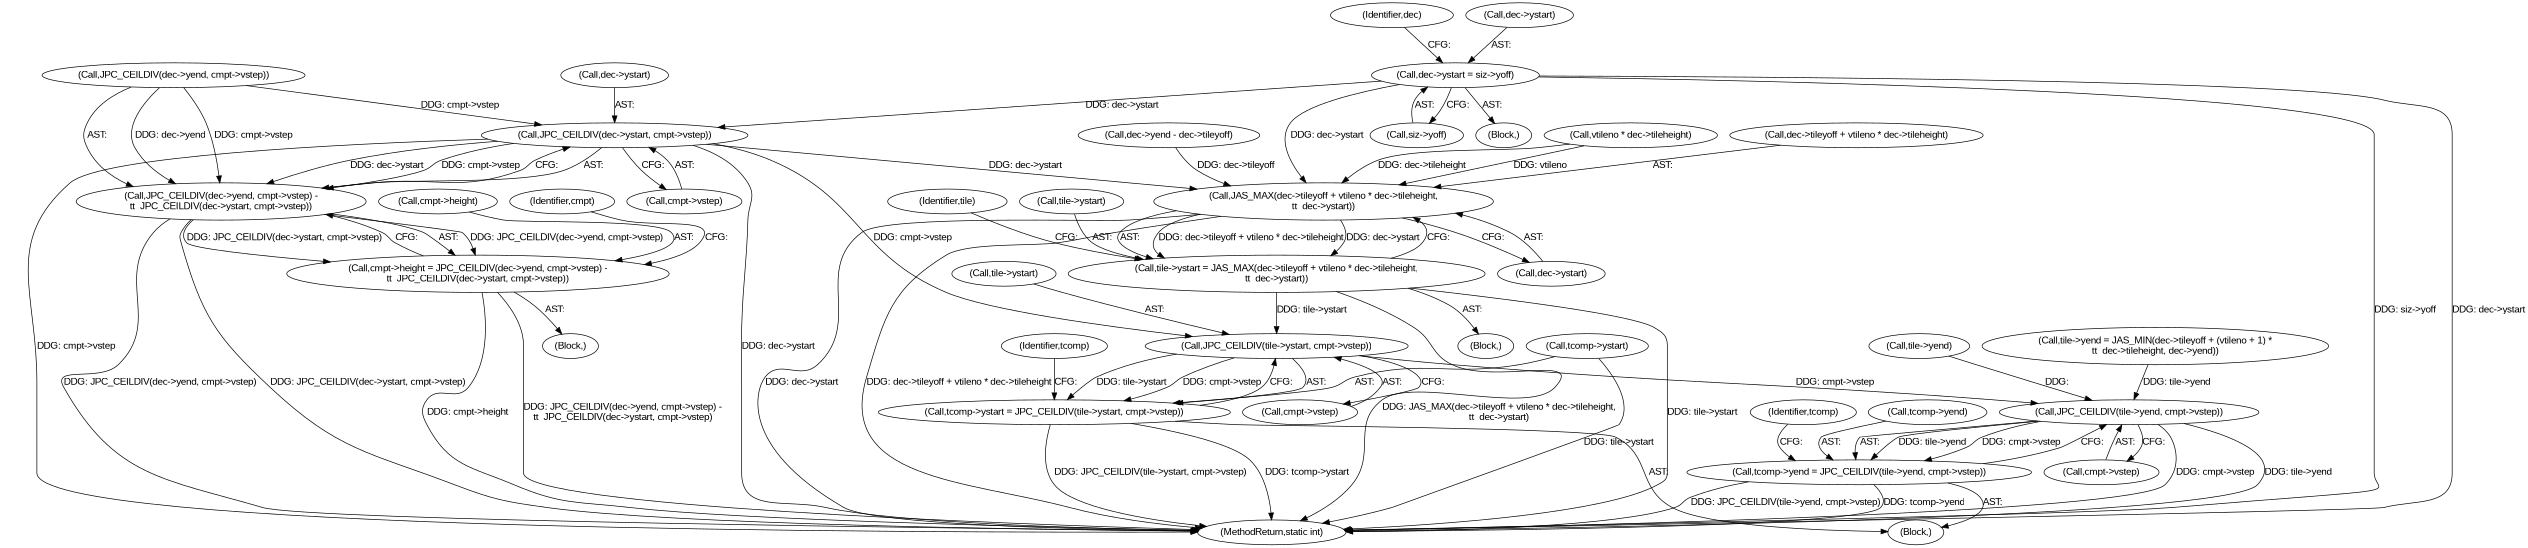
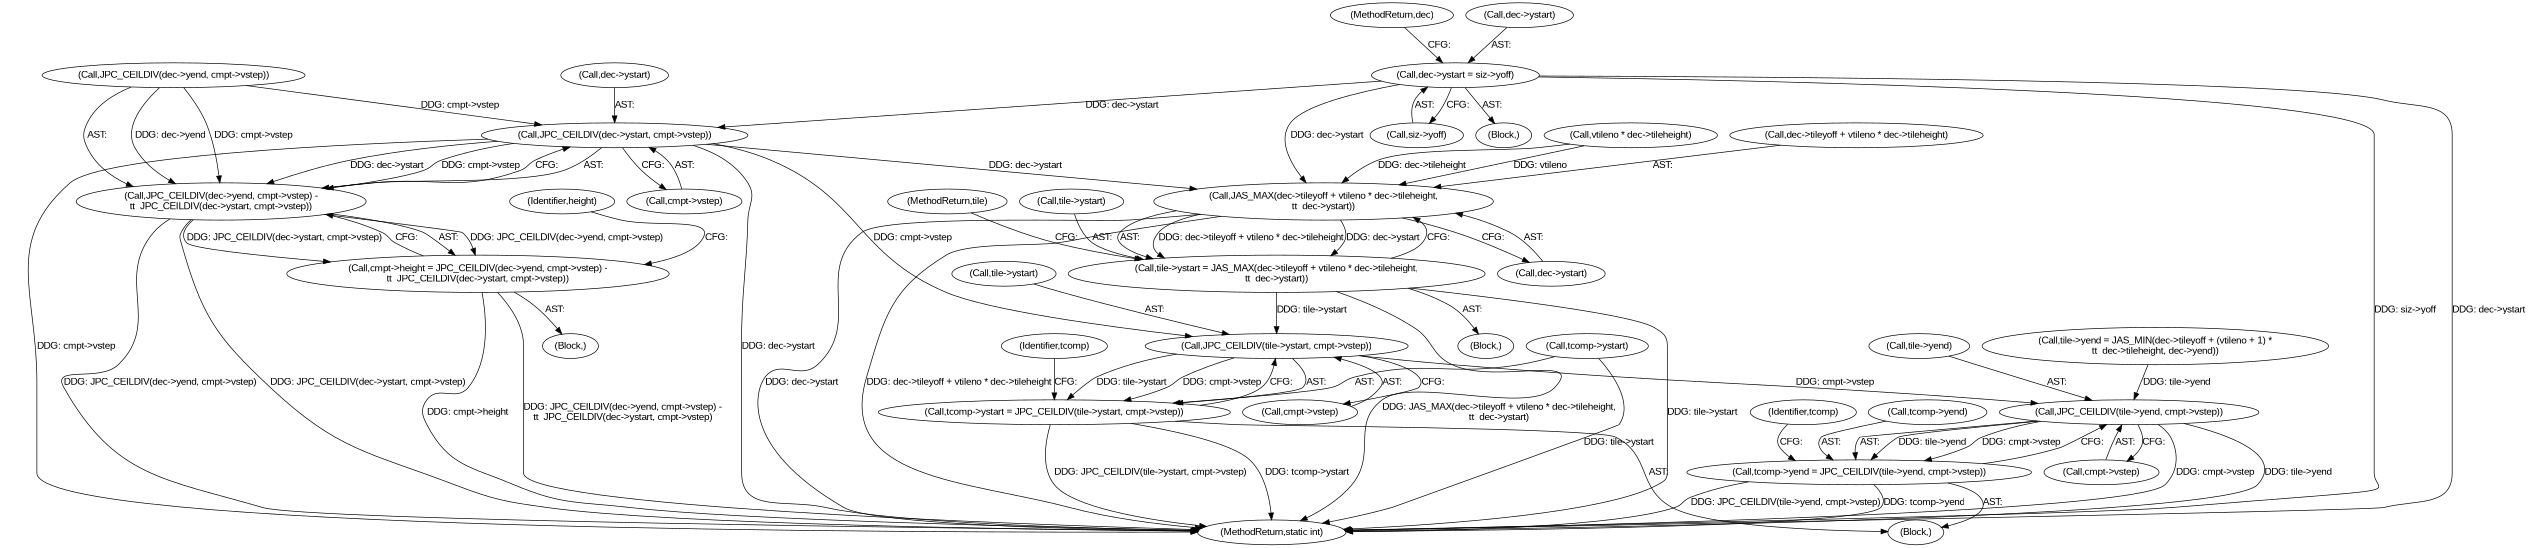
  digraph {
    fontname="Liberation Sans"
    node [fontname="Liberation Sans"]
    edge [fontname="Liberation Sans"]
    n1 [label="(Call,dec->ystart = siz->yoff)"]
    n2 [label="(Call,JPC_CEILDIV(dec->ystart, cmpt->vstep))"]
    n3 [label="(Call,JAS_MAX(dec->tileyoff + vtileno * dec->tileheight,\n\t\t  dec->ystart))"]
    n4 [label="(MethodReturn,static int)"]
    n5 [label="(Call,siz->yoff)"]
    n6 [label="(Block,)"]
    n7 [label="(Call,JPC_CEILDIV(dec->yend, cmpt->vstep) -\n\t\t  JPC_CEILDIV(dec->ystart, cmpt->vstep))"]
    n8 [label="(Call,JPC_CEILDIV(tile->ystart, cmpt->vstep))"]
    n9 [label="(Call,cmpt->vstep)"]
    n10 [label="(Call,tile->ystart = JAS_MAX(dec->tileyoff + vtileno * dec->tileheight,\n\t\t  dec->ystart))"]
    n11 [label="(Call,dec->ystart)"]
    n12 [label="(Call,cmpt->height = JPC_CEILDIV(dec->yend, cmpt->vstep) -\n\t\t  JPC_CEILDIV(dec->ystart, cmpt->vstep))"]
    n13 [label="(Call,tcomp->ystart = JPC_CEILDIV(tile->ystart, cmpt->vstep))"]
    n14 [label="(Call,JPC_CEILDIV(tile->yend, cmpt->vstep))"]
    n15 [label="(Call,cmpt->vstep)"]
    n16 [label="(Block,)"]
    n17 [label="(Block,)"]
    n18 [label="(Block,)"]
    n19 [label="(Call,tcomp->yend = JPC_CEILDIV(tile->yend, cmpt->vstep))"]
    n20 [label="(Call,cmpt->vstep)"]
-   n21 [label="(Call,cmpt->height)"]
    n22 [label="(Call,tile->ystart)"]
    n23 [label="(Call,tile->yend)"]
    n24 [label="(Call,vtileno * dec->tileheight)"]
    n25 [label="(Call,dec->tileyoff + vtileno * dec->tileheight)"]
-   n26 [label="(Identifier,tile)"]
+   n26 [label="(MethodReturn,tile)"]
    n27 [label="(Call,tile->yend = JAS_MIN(dec->tileyoff + (vtileno + 1) *\n\t\t  dec->tileheight, dec->yend))"]
    n28 [label="(Identifier,tcomp)"]
    n29 [label="(Identifier,tcomp)"]
    n30 [label="(Call,tcomp->yend)"]
    n31 [label="(Call,tile->ystart)"]
-   n32 [label="(Identifier,dec)"]
+   n32 [label="(MethodReturn,dec)"]
    n33 [label="(Call,JPC_CEILDIV(dec->yend, cmpt->vstep))"]
    n34 [label="(Call,dec->ystart)"]
    n35 [label="(Call,dec->ystart)"]
-   n36 [label="(Call,dec->yend - dec->tileyoff)"]
    n37 [label="(Call,tcomp->ystart)"]
-   n38 [label="(Identifier,cmpt)"]
+   n38 [label="(Identifier,height)"]
    n1 -> n2 [label="DDG: dec->ystart"]
    n1 -> n3 [label="DDG: dec->ystart"]
    n1 -> n4 [label="DDG: dec->ystart"]
    n1 -> n4 [label="DDG: siz->yoff"]
    n1 -> n5 [label="CFG: "]
    n1 -> n6 [label="AST: "]
    n2 -> n3 [label="DDG: dec->ystart"]
    n2 -> n4 [label="DDG: dec->ystart"]
    n2 -> n4 [label="DDG: cmpt->vstep"]
    n2 -> n7 [label="AST: "]
    n2 -> n7 [label="DDG: dec->ystart"]
    n2 -> n7 [label="DDG: cmpt->vstep"]
    n2 -> n8 [label="DDG: cmpt->vstep"]
    n2 -> n9 [label="CFG: "]
    n3 -> n4 [label="DDG: dec->ystart"]
    n3 -> n4 [label="DDG: dec->tileyoff + vtileno * dec->tileheight"]
    n3 -> n10 [label="AST: "]
    n3 -> n10 [label="DDG: dec->tileyoff + vtileno * dec->tileheight"]
    n3 -> n10 [label="DDG: dec->ystart"]
    n3 -> n11 [label="CFG: "]
    n5 -> n1 [label="AST: "]
    n7 -> n2 [label="CFG: "]
    n7 -> n4 [label="DDG: JPC_CEILDIV(dec->yend, cmpt->vstep)"]
    n7 -> n4 [label="DDG: JPC_CEILDIV(dec->ystart, cmpt->vstep)"]
    n7 -> n12 [label="AST: "]
    n7 -> n12 [label="DDG: JPC_CEILDIV(dec->yend, cmpt->vstep)"]
    n7 -> n12 [label="DDG: JPC_CEILDIV(dec->ystart, cmpt->vstep)"]
    n8 -> n13 [label="AST: "]
    n8 -> n13 [label="DDG: tile->ystart"]
    n8 -> n13 [label="DDG: cmpt->vstep"]
    n8 -> n14 [label="DDG: cmpt->vstep"]
    n8 -> n15 [label="CFG: "]
    n9 -> n2 [label="AST: "]
    n10 -> n3 [label="CFG: "]
    n10 -> n4 [label="DDG: tile->ystart"]
    n10 -> n4 [label="DDG: JAS_MAX(dec->tileyoff + vtileno * dec->tileheight,\n\t\t  dec->ystart)"]
    n10 -> n8 [label="DDG: tile->ystart"]
    n10 -> n17 [label="AST: "]
    n11 -> n3 [label="AST: "]
    n12 -> n4 [label="DDG: JPC_CEILDIV(dec->yend, cmpt->vstep) -\n\t\t  JPC_CEILDIV(dec->ystart, cmpt->vstep)"]
    n12 -> n4 [label="DDG: cmpt->height"]
    n12 -> n7 [label="CFG: "]
    n12 -> n16 [label="AST: "]
    n13 -> n4 [label="DDG: tcomp->ystart"]
    n13 -> n4 [label="DDG: JPC_CEILDIV(tile->ystart, cmpt->vstep)"]
    n13 -> n8 [label="CFG: "]
    n13 -> n18 [label="AST: "]
    n14 -> n4 [label="DDG: cmpt->vstep"]
    n14 -> n4 [label="DDG: tile->yend"]
    n14 -> n19 [label="AST: "]
    n14 -> n19 [label="DDG: tile->yend"]
    n14 -> n19 [label="DDG: cmpt->vstep"]
    n14 -> n20 [label="CFG: "]
    n15 -> n8 [label="AST: "]
    n19 -> n4 [label="DDG: JPC_CEILDIV(tile->yend, cmpt->vstep)"]
    n19 -> n4 [label="DDG: tcomp->yend"]
    n19 -> n14 [label="CFG: "]
    n19 -> n18 [label="AST: "]
    n20 -> n14 [label="AST: "]
-   n21 -> n12 [label="AST: "]
    n22 -> n8 [label="AST: "]
-   n23 -> n14 [label="DDG: "]
+   n23 -> n14 [label="AST: "]
    n24 -> n3 [label="DDG: vtileno"]
    n24 -> n3 [label="DDG: dec->tileheight"]
    n25 -> n3 [label="AST: "]
    n26 -> n10 [label="CFG: "]
    n27 -> n14 [label="DDG: tile->yend"]
    n28 -> n19 [label="CFG: "]
    n29 -> n13 [label="CFG: "]
    n30 -> n19 [label="AST: "]
    n31 -> n10 [label="AST: "]
    n32 -> n1 [label="CFG: "]
    n33 -> n2 [label="DDG: cmpt->vstep"]
    n33 -> n7 [label="AST: "]
    n33 -> n7 [label="DDG: dec->yend"]
    n33 -> n7 [label="DDG: cmpt->vstep"]
    n34 -> n2 [label="AST: "]
    n35 -> n1 [label="AST: "]
-   n36 -> n3 [label="DDG: dec->tileyoff"]
    n37 -> n4 [label="DDG: tile->ystart"]
    n37 -> n13 [label="AST: "]
    n38 -> n12 [label="CFG: "]
  }
